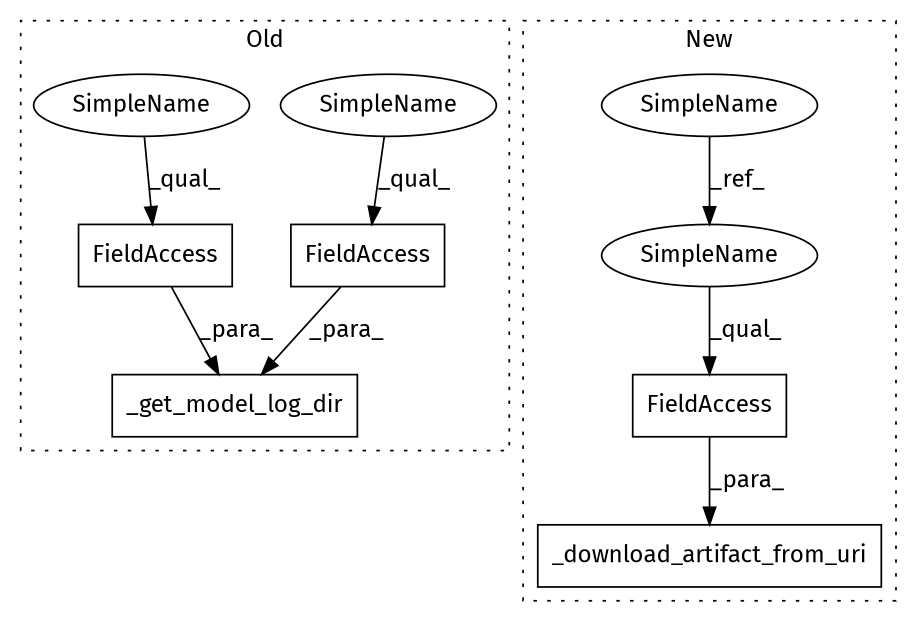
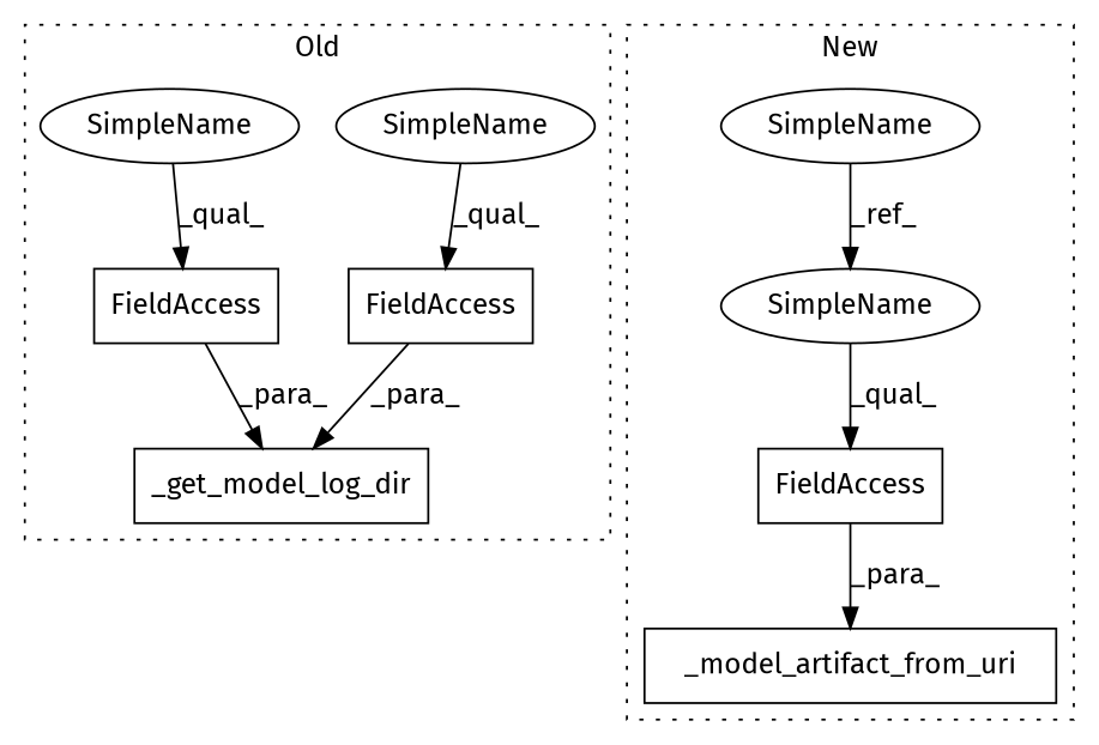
  digraph {
    fontname="Fira Sans"
    node [a=42 l=16 s=5366 shape=box fontname="Fira Sans"]
    edge [fontname="Fira Sans"]
    n1 [a=32 l="19,1" label=_get_model_log_dir s="5319,5389"]
    n2 [a=22 l=23 label=FieldAccess]
    n3 [a=22 l=27 label=FieldAccess s=5338]
    n4 [label=SimpleName shape=ellipse]
    n5 [label=SimpleName s=5338 shape=ellipse]
-   n6 [a=32 l="28,1" label=_download_artifact_from_uri s="5493,5547"]
+   n6 [a=32 l="28,1" label=_model_artifact_from_uri s="5493,5547"]
    n7 [a=22 l=26 label=FieldAccess s=5521]
    n8 [label=SimpleName s=5386 shape=ellipse]
    n9 [label=SimpleName s=5521 shape=ellipse]
    subgraph cluster_1 {
      label=Old
      style=dotted
      n1
      n2
      n3
      n4
      n5
    }
    subgraph cluster_2 {
      label=New
      style=dotted
      n6
      n7
      n8
      n9
    }
    n2 -> n1 [label=_para_]
    n3 -> n1 [label=_para_]
    n4 -> n2 [label=_qual_]
    n5 -> n3 [label=_qual_]
    n7 -> n6 [label=_para_]
    n8 -> n9 [label=_ref_]
    n9 -> n7 [label=_qual_]
  }
